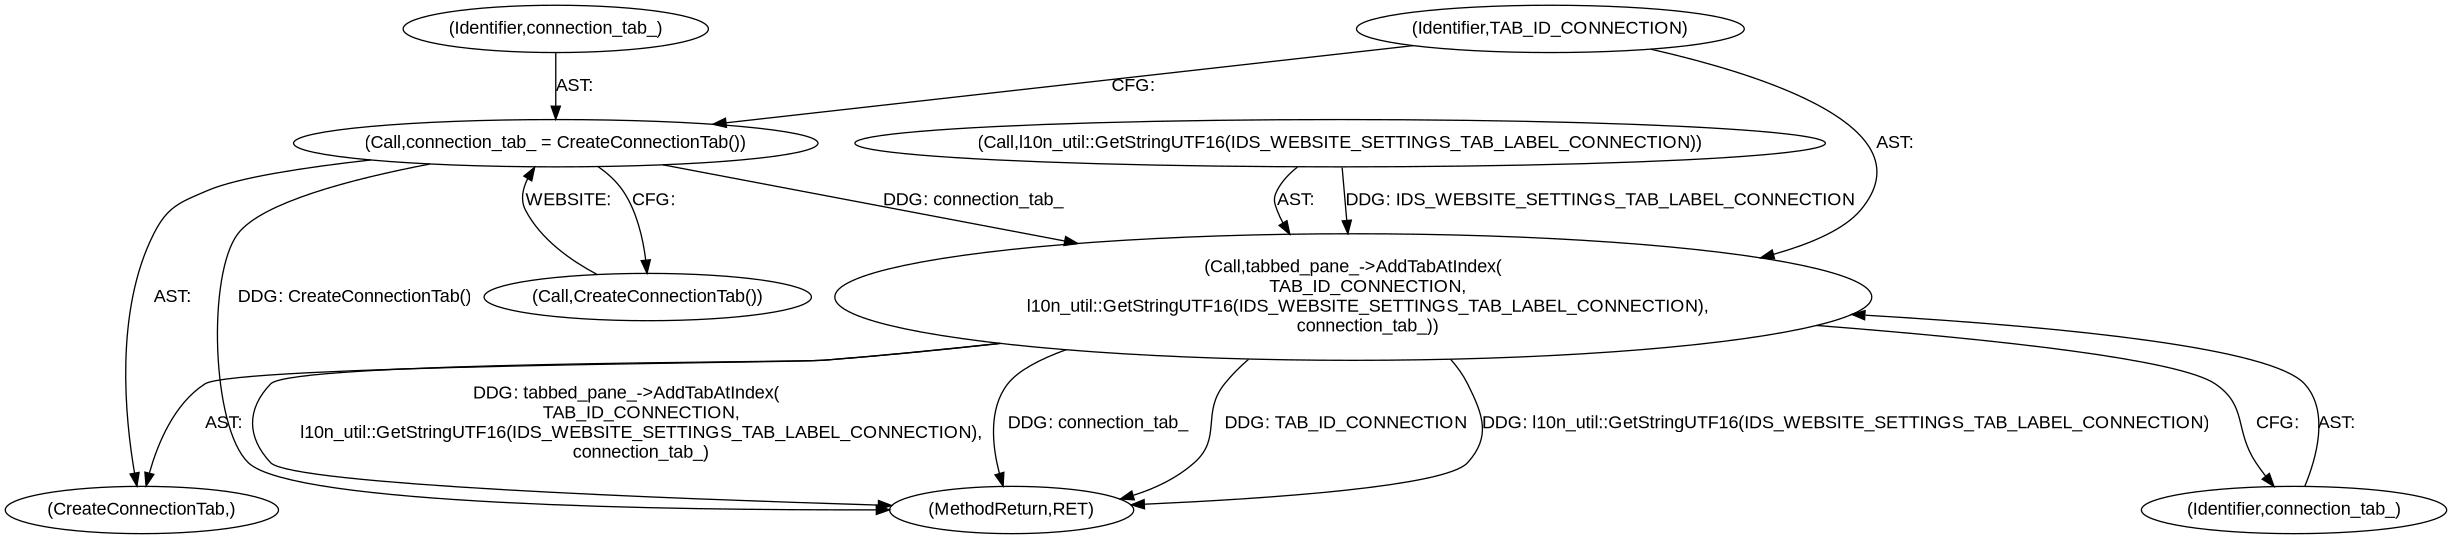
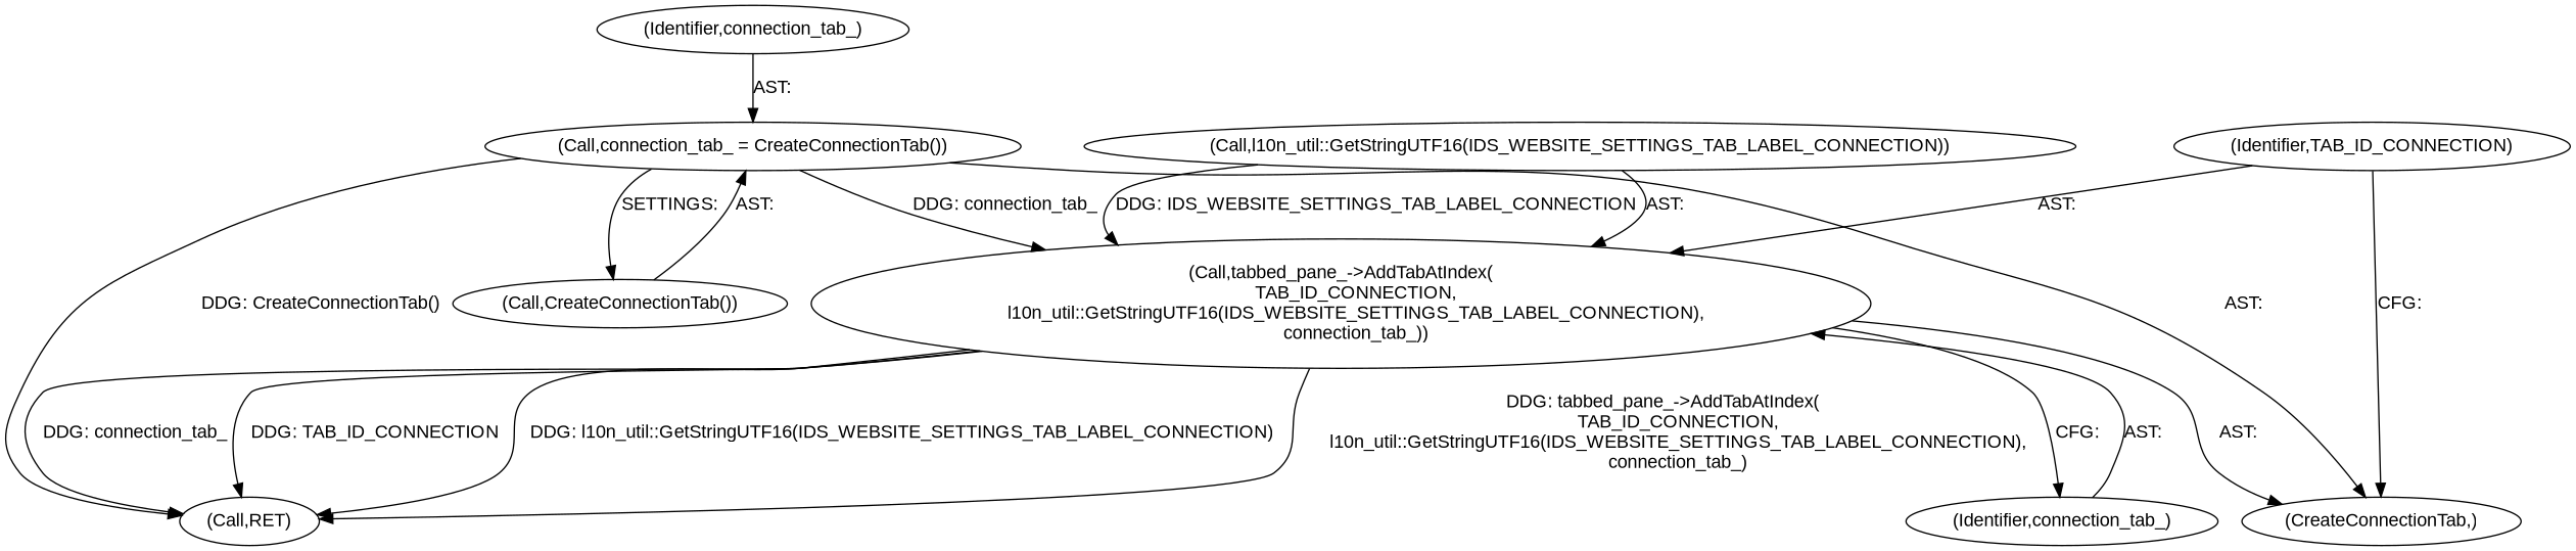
  digraph {
    fontname="Liberation Sans"
    node [fontname="Liberation Sans"]
    edge [fontname="Liberation Sans"]
    n1 [label="(Call,connection_tab_ = CreateConnectionTab())"]
    n2 [label="(Call,tabbed_pane_->AddTabAtIndex(\n      TAB_ID_CONNECTION,\n      l10n_util::GetStringUTF16(IDS_WEBSITE_SETTINGS_TAB_LABEL_CONNECTION),\n      connection_tab_))"]
    n3 [label="(Call,CreateConnectionTab())"]
-   n4 [label="(MethodReturn,RET)"]
+   n4 [label="(Call,RET)"]
    n5 [label="(CreateConnectionTab,)"]
    n6 [label="(Identifier,connection_tab_)"]
    n7 [label="(Call,l10n_util::GetStringUTF16(IDS_WEBSITE_SETTINGS_TAB_LABEL_CONNECTION))"]
    n8 [label="(Identifier,connection_tab_)"]
    n9 [label="(Identifier,TAB_ID_CONNECTION)"]
    n1 -> n2 [label="DDG: connection_tab_"]
-   n1 -> n3 [label="CFG: "]
+   n1 -> n3 [label="SETTINGS: "]
    n1 -> n4 [label="DDG: CreateConnectionTab()"]
    n1 -> n5 [label="AST: "]
    n2 -> n4 [label="DDG: TAB_ID_CONNECTION"]
    n2 -> n4 [label="DDG: l10n_util::GetStringUTF16(IDS_WEBSITE_SETTINGS_TAB_LABEL_CONNECTION)"]
    n2 -> n4 [label="DDG: tabbed_pane_->AddTabAtIndex(\n      TAB_ID_CONNECTION,\n      l10n_util::GetStringUTF16(IDS_WEBSITE_SETTINGS_TAB_LABEL_CONNECTION),\n      connection_tab_)"]
    n2 -> n4 [label="DDG: connection_tab_"]
    n2 -> n5 [label="AST: "]
    n2 -> n6 [label="CFG: "]
-   n3 -> n1 [label="WEBSITE: "]
+   n3 -> n1 [label="AST: "]
    n6 -> n2 [label="AST: "]
    n7 -> n2 [label="AST: "]
    n7 -> n2 [label="DDG: IDS_WEBSITE_SETTINGS_TAB_LABEL_CONNECTION"]
    n8 -> n1 [label="AST: "]
-   n9 -> n1 [label="CFG: "]
+   n9 -> n5 [label="CFG: "]
    n9 -> n2 [label="AST: "]
  }
